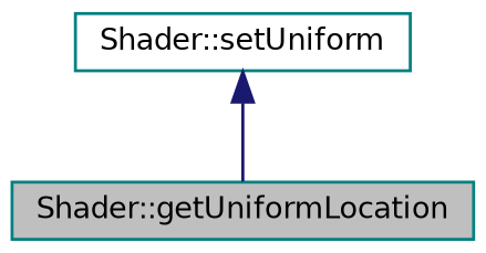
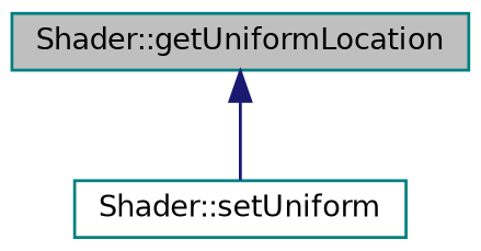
  digraph {
    rankdir=TB
    node [color=teal fontname=Helvetica fontsize=10 shape=record style=filled]
    n1 [fillcolor=grey75 fontcolor=black height=0.2 label="Shader::getUniformLocation" width=0.4]
    n2 [fillcolor=white height=0.2 label="Shader::setUniform" width=0.4]
-   n2 -> n1 [color=midnightblue dir=back fontname=Helvetica fontsize=10 labelfontname=Helvetica labelfontsize=10 style=solid]
+   n1 -> n2 [color=midnightblue dir=back fontname=Helvetica fontsize=10 labelfontname=Helvetica labelfontsize=10 style=solid]
  }
